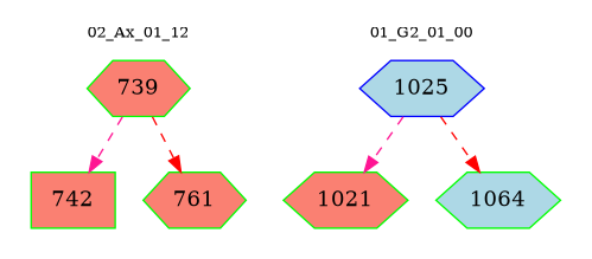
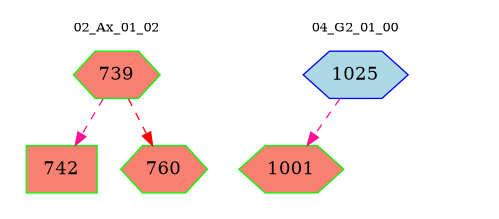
  digraph {
    node [color=green fillcolor=salmon shape=hexagon style=filled]
    edge [color=deeppink style=dashed]
    n1 [label=739]
    n2 [label=742 shape=box]
-   n3 [label=761]
+   n3 [label=760]
    n4 [color=blue fillcolor=lightblue label=1025]
-   n5 [label=1021]
-   n6 [fillcolor=lightblue label=1064]
+   n5 [label=1001]
    subgraph cluster_1 {
      color=white
      fontsize=10
-     label="02_Ax_01_12"
+     label="02_Ax_01_02"
      n1
      n2
      n3
    }
    subgraph cluster_2 {
      color=white
      fontsize=10
-     label="01_G2_01_00"
+     label="04_G2_01_00"
      n4
      n5
-     n6
    }
    n1 -> n2
    n1 -> n3 [color=red]
    n4 -> n5
-   n4 -> n6 [color=red]
  }
